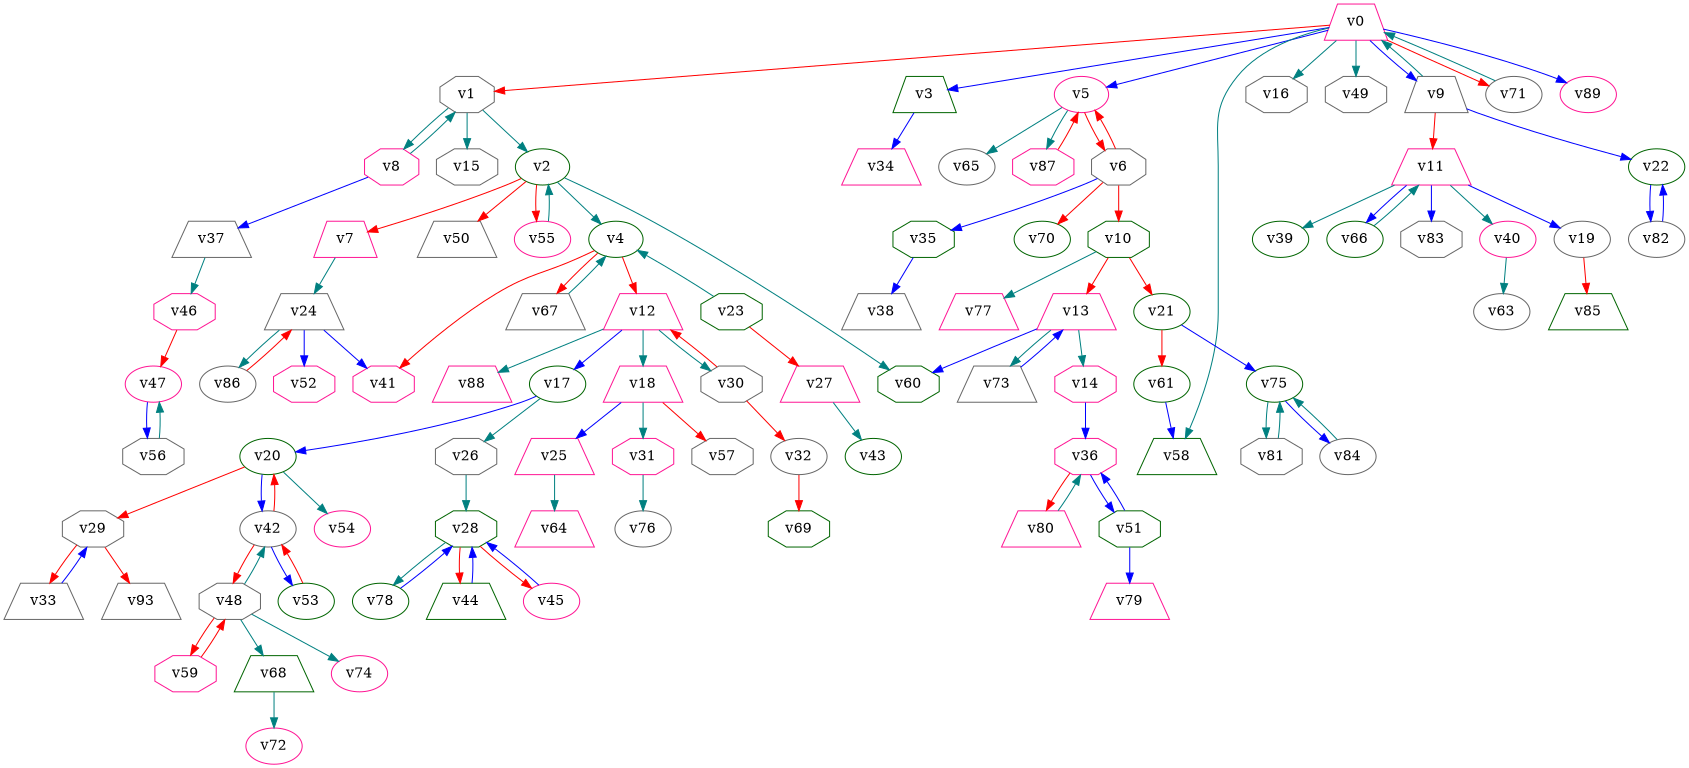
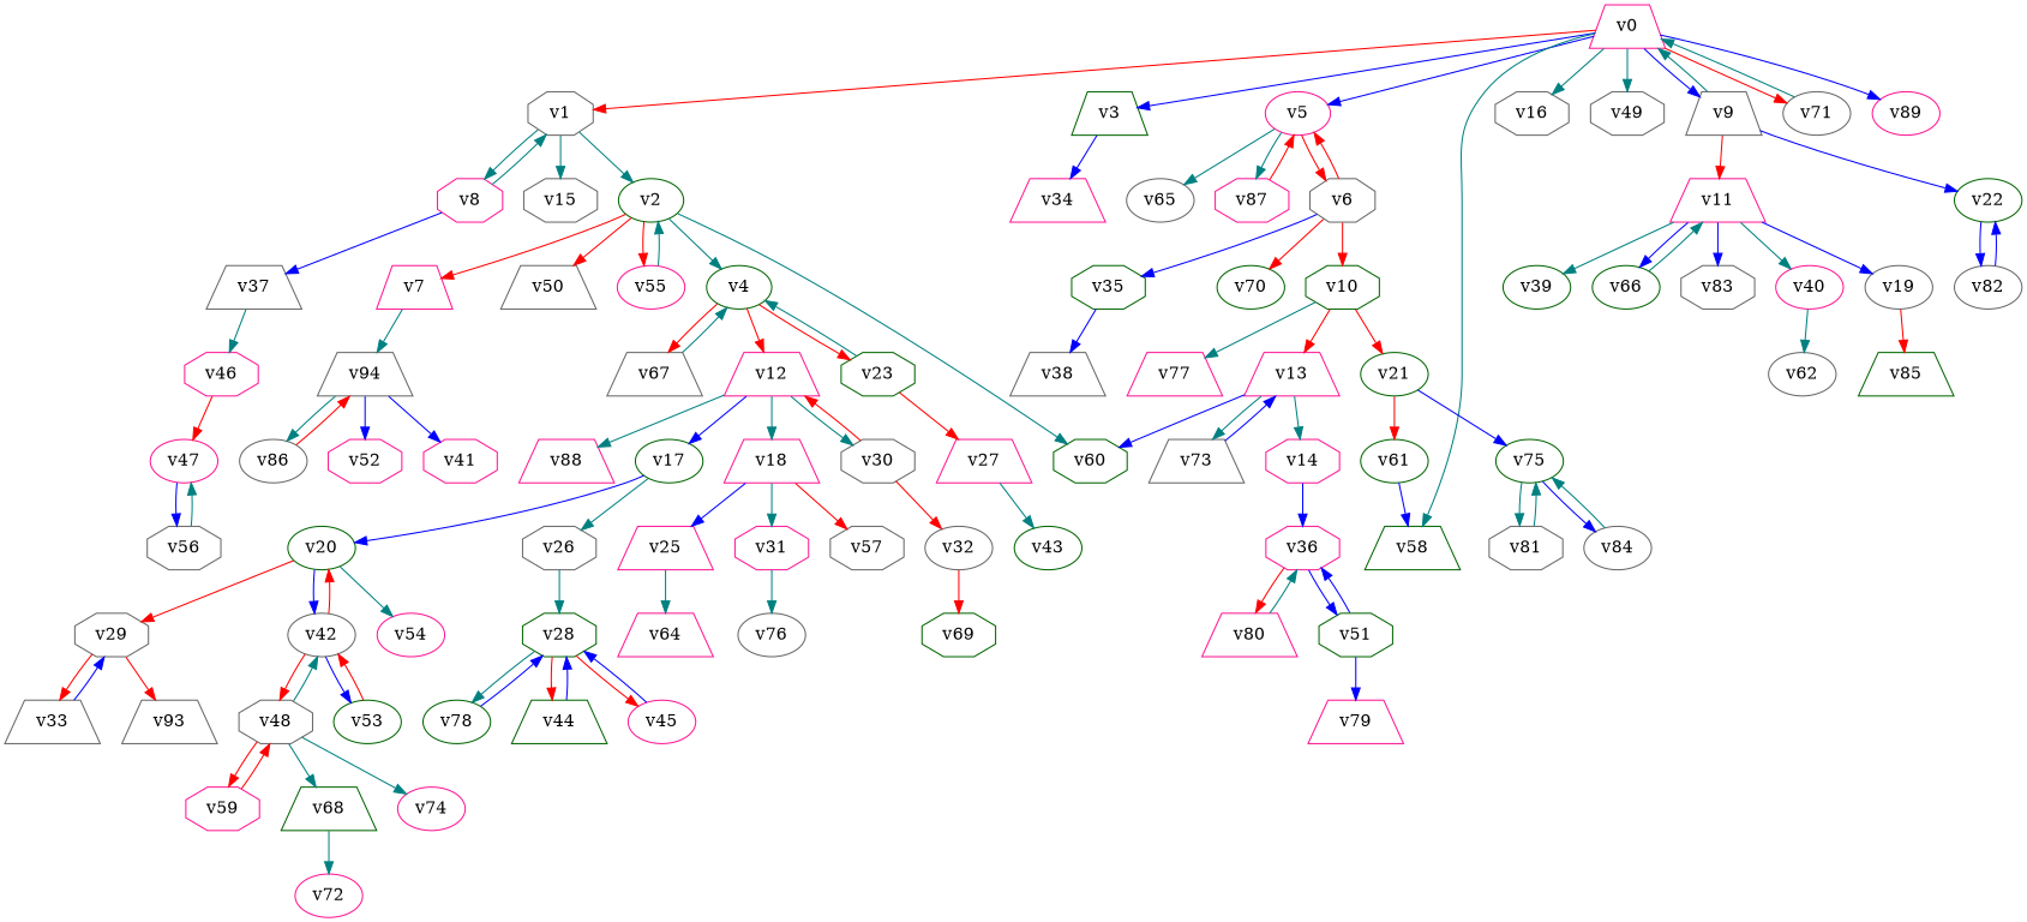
  digraph {
    node [color=deeppink player=0 shape=ellipse weight=13]
    edge [color=teal]
    v0 [shape=trapezium weight=15]
    v1 [color=gray40 player=1 shape=octagon weight=9]
    v3 [color=darkgreen player=1 shape=trapezium weight=14]
    v5 [player=1 weight=3]
    v9 [color=gray40 player=1 shape=trapezium weight=4]
    v16 [color=gray40 shape=octagon weight=4]
    v49 [color=gray40 player=1 shape=octagon weight=8]
    v58 [color=darkgreen shape=trapezium weight=12]
    v71 [color=gray40 player=1 weight=3]
    v89 [player=1 weight=12]
    v2 [color=darkgreen weight=8]
    v8 [shape=octagon weight=14]
    v15 [color=gray40 player=1 shape=octagon weight=4]
    v34 [shape=trapezium weight=15]
    v6 [color=gray40 shape=octagon]
    v65 [color=gray40 player=1 weight=18]
    v87 [player=1 shape=octagon weight=2]
    v11 [player=1 shape=trapezium weight=10]
    v22 [color=darkgreen weight=12]
    v4 [color=darkgreen weight=4]
    v7 [player=1 shape=trapezium weight=0]
    v50 [color=gray40 shape=trapezium weight=17]
    v55 [player=1]
    v60 [color=darkgreen shape=octagon weight=8]
    v37 [color=gray40 player=1 shape=trapezium weight=9]
    v12 [shape=trapezium weight=-1]
    v23 [color=darkgreen player=1 shape=octagon weight=8]
    v67 [color=gray40 player=1 shape=trapezium weight=0]
-   v24 [color=gray40 shape=trapezium weight=6]
+   v24 [color=gray40 shape=trapezium weight=6 label=v94]
    v17 [color=darkgreen player=1 weight=5]
    v18 [shape=trapezium weight=4]
    v30 [color=gray40 shape=octagon weight=8]
    v88 [shape=trapezium weight=-1]
    v27 [player=1 shape=trapezium weight=14]
    v10 [color=darkgreen shape=octagon weight=1]
    v35 [color=darkgreen player=1 shape=octagon weight=15]
    v70 [color=darkgreen weight=17]
    v13 [player=1 shape=trapezium weight=8]
    v21 [color=darkgreen player=1 weight=2]
    v77 [player=1 shape=trapezium]
    v38 [color=gray40 shape=trapezium weight=16]
    v41 [player=1 shape=octagon weight=2]
    v52 [shape=octagon]
    v86 [color=gray40 weight=6]
    v46 [shape=octagon weight=10]
    v19 [color=gray40 player=1 weight=15]
    v39 [color=darkgreen player=1 weight=6]
    v40 [weight=12]
    v66 [color=darkgreen weight=0]
    v83 [color=gray40 player=1 shape=octagon weight=7]
    v82 [color=gray40 weight=9]
    v14 [shape=octagon weight=-3]
    v73 [color=gray40 player=1 shape=trapezium weight=6]
    v61 [color=darkgreen player=1 weight=5]
    v75 [color=darkgreen player=1 weight=10]
    v85 [color=darkgreen player=1 shape=trapezium weight=2]
-   v62 [color=gray40 weight=-1 label=v63]
+   v62 [color=gray40 weight=-1]
    v20 [color=darkgreen weight=2]
    v26 [color=gray40 shape=octagon weight=15]
    v25 [player=1 shape=trapezium]
    v31 [player=1 shape=octagon weight=-1]
    v57 [color=gray40 player=1 shape=octagon]
    v32 [color=gray40 weight=3]
    v36 [shape=octagon weight=9]
    v51 [color=darkgreen player=1 shape=octagon weight=14]
    v80 [shape=trapezium]
    v29 [color=gray40 player=1 shape=octagon weight=9]
    v42 [color=gray40]
    v54 [weight=12]
    v28 [color=darkgreen shape=octagon weight=9]
    v64 [shape=trapezium weight=9]
    v76 [color=gray40 weight=4]
    v33 [color=gray40 player=1 shape=trapezium weight=4]
    n74 [color=gray40 label=v93 player=1 shape=trapezium weight=8]
    v48 [color=gray40 shape=octagon weight=9]
    v53 [color=darkgreen player=1 weight=1]
    v81 [color=gray40 player=1 shape=octagon weight=6]
    v84 [color=gray40 weight=7]
    v43 [color=darkgreen player=1 weight=12]
    v44 [color=darkgreen shape=trapezium weight=1]
    v45 [player=1 weight=2]
    v78 [color=darkgreen weight=6]
    v69 [color=darkgreen player=1 shape=octagon weight=6]
    v79 [player=1 shape=trapezium weight=10]
    v47 [player=1 weight=10]
    v59 [player=1 shape=octagon weight=5]
    v68 [color=darkgreen shape=trapezium weight=3]
    v74
    v56 [color=gray40 shape=octagon weight=7]
    v72 [weight=7]
    v0 -> v1 [color=red]
    v0 -> v3 [color=blue]
    v0 -> v5 [color=blue]
    v0 -> v9 [color=blue]
    v0 -> v16
    v0 -> v49
    v0 -> v58
    v0 -> v71 [color=red]
    v0 -> v89 [color=blue]
    v1 -> v2
    v1 -> v8
    v1 -> v15
    v3 -> v34 [color=blue]
    v5 -> v6 [color=red]
    v5 -> v65
    v5 -> v87
    v9 -> v0
    v9 -> v11 [color=red]
    v9 -> v22 [color=blue]
    v71 -> v0
    v2 -> v4
    v2 -> v7 [color=red]
    v2 -> v50 [color=red]
    v2 -> v55 [color=red]
    v2 -> v60
    v8 -> v1
    v8 -> v37 [color=blue]
    v6 -> v5 [color=red]
    v6 -> v10 [color=red]
    v6 -> v35 [color=blue]
    v6 -> v70 [color=red]
    v87 -> v5 [color=red]
    v11 -> v19 [color=blue]
    v11 -> v39
    v11 -> v40
    v11 -> v66 [color=blue]
    v11 -> v83 [color=blue]
    v22 -> v82 [color=blue]
    v4 -> v12 [color=red]
-   v4 -> v41 [color=red]
+   v4 -> v23 [color=red]
    v4 -> v67 [color=red]
    v7 -> v24
    v55 -> v2
    v37 -> v46
    v12 -> v17 [color=blue]
    v12 -> v18
    v12 -> v30
    v12 -> v88
    v23 -> v4
    v23 -> v27 [color=red]
    v67 -> v4
    v24 -> v41 [color=blue]
    v24 -> v52 [color=blue]
    v24 -> v86
    v17 -> v20 [color=blue]
    v17 -> v26
    v18 -> v25 [color=blue]
    v18 -> v31
    v18 -> v57 [color=red]
    v30 -> v12 [color=red]
    v30 -> v32 [color=red]
    v27 -> v43
    v10 -> v13 [color=red]
    v10 -> v21 [color=red]
    v10 -> v77
    v35 -> v38 [color=blue]
    v13 -> v60 [color=blue]
    v13 -> v14
    v13 -> v73
    v21 -> v61 [color=red]
    v21 -> v75 [color=blue]
    v86 -> v24 [color=red]
    v46 -> v47 [color=red]
    v19 -> v85 [color=red]
    v40 -> v62
    v66 -> v11
    v82 -> v22 [color=blue]
    v14 -> v36 [color=blue]
    v73 -> v13 [color=blue]
    v61 -> v58 [color=blue]
    v75 -> v81
    v75 -> v84 [color=blue]
    v20 -> v29 [color=red]
    v20 -> v42 [color=blue]
    v20 -> v54
    v26 -> v28
    v25 -> v64
    v31 -> v76
    v32 -> v69 [color=red]
    v36 -> v51 [color=blue]
    v36 -> v80 [color=red]
    v51 -> v36 [color=blue]
    v51 -> v79 [color=blue]
    v80 -> v36
    v29 -> v33 [color=red]
    v29 -> n74 [color=red]
    v42 -> v20 [color=red]
    v42 -> v48 [color=red]
    v42 -> v53 [color=blue]
    v28 -> v44 [color=red]
    v28 -> v45 [color=red]
    v28 -> v78
    v33 -> v29 [color=blue]
    v48 -> v42
    v48 -> v59 [color=red]
    v48 -> v68
    v48 -> v74
    v53 -> v42 [color=red]
    v81 -> v75
    v84 -> v75
    v44 -> v28 [color=blue]
    v45 -> v28 [color=blue]
    v78 -> v28 [color=blue]
    v47 -> v56 [color=blue]
    v59 -> v48 [color=red]
    v68 -> v72
    v56 -> v47
  }
